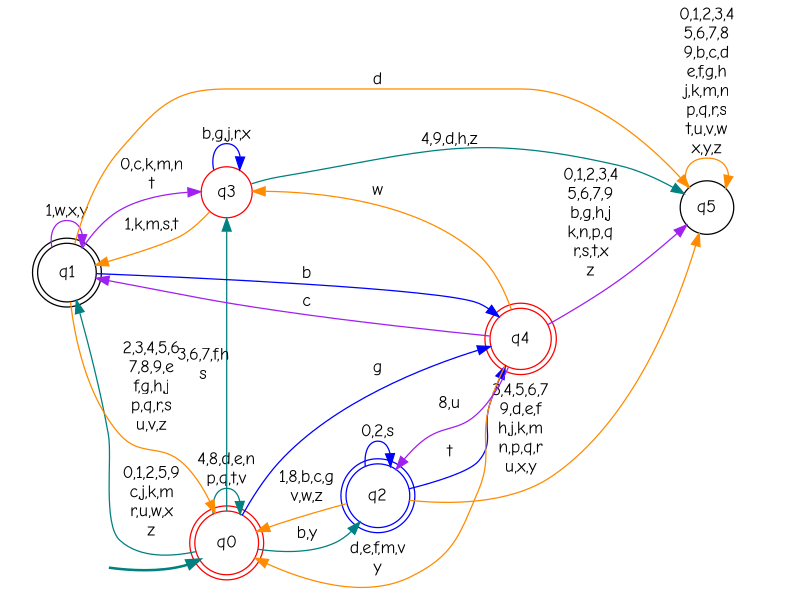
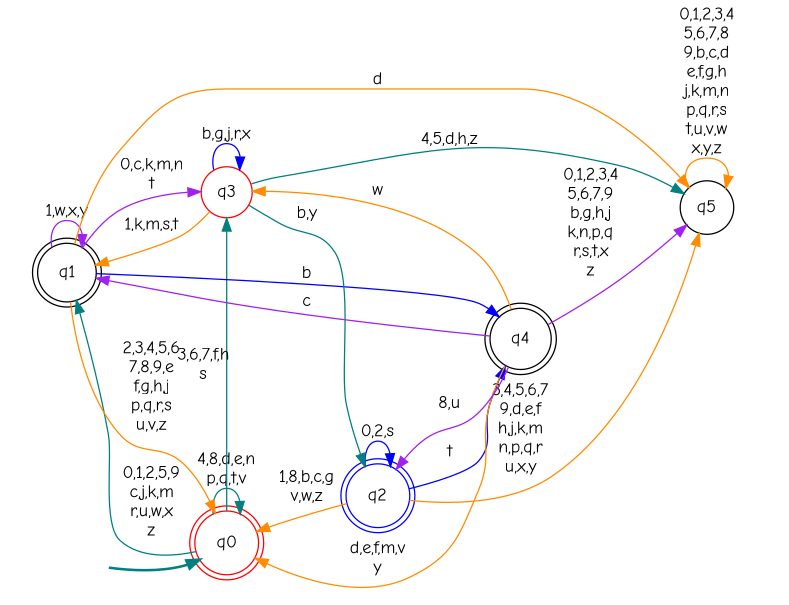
  digraph {
    fontname="Comic Neue"
    rankdir=LR
    node [fontname="Comic Neue" shape=doublecircle style="rounded,filled" color=black fillcolor=white]
    edge [color=darkorange fontname="Comic Neue"]
    __start0 [height=0 shape=none style=invis width=0 color="" fillcolor=""]
    n2 [color=red label=q0]
    n3 [label=q1]
    n4 [color=blue label=q2]
    n5 [color=red label=q3 shape=circle style=filled]
-   n6 [color=red label=q4]
+   n6 [label=q4]
    n7 [label=q5 shape=circle style=filled]
    subgraph cluster_1 {
      nodesep=0.15
      ranksep=0.15
      style=invis
      __start0
      n2
    }
    __start0 -> n2 [color=teal penwidth=2]
    n2 -> n2 [color=teal label="4,8,d,e,n\np,q,t,v"]
    n2 -> n3 [color=teal label="0,1,2,5,9\nc,j,k,m\nr,u,w,x\nz"]
-   n2 -> n4 [color=teal label="b,y"]
+   n5 -> n4 [color=teal label="b,y"]
    n2 -> n5 [color=teal label="3,6,7,f,h\ns"]
-   n2 -> n6 [color=blue label=g]
    n3 -> n2 [label="2,3,4,5,6\n7,8,9,e\nf,g,h,j\np,q,r,s\nu,v,z"]
    n3 -> n3 [color=purple label="1,w,x,y"]
    n3 -> n5 [color=purple label="0,c,k,m,n\nt"]
    n3 -> n6 [color=blue label=b]
    n3 -> n7 [label=d]
    n4 -> n2 [label="1,8,b,c,g\nv,w,z"]
    n4 -> n4 [color=blue label="0,2,s"]
    n4 -> n6 [color=blue label=t]
    n4 -> n7 [label="3,4,5,6,7\n9,d,e,f\nh,j,k,m\nn,p,q,r\nu,x,y"]
    n5 -> n3 [label="1,k,m,s,t"]
    n5 -> n5 [color=blue label="b,g,j,r,x"]
-   n5 -> n7 [color=teal label="4,9,d,h,z"]
+   n5 -> n7 [color=teal label="4,5,d,h,z"]
    n6 -> n2 [label="d,e,f,m,v\ny"]
    n6 -> n3 [color=purple label=c]
    n6 -> n4 [color=purple label="8,u"]
    n6 -> n5 [label=w]
    n6 -> n7 [color=purple label="0,1,2,3,4\n5,6,7,9\nb,g,h,j\nk,n,p,q\nr,s,t,x\nz"]
    n7 -> n7 [label="0,1,2,3,4\n5,6,7,8\n9,b,c,d\ne,f,g,h\nj,k,m,n\np,q,r,s\nt,u,v,w\nx,y,z"]
  }
